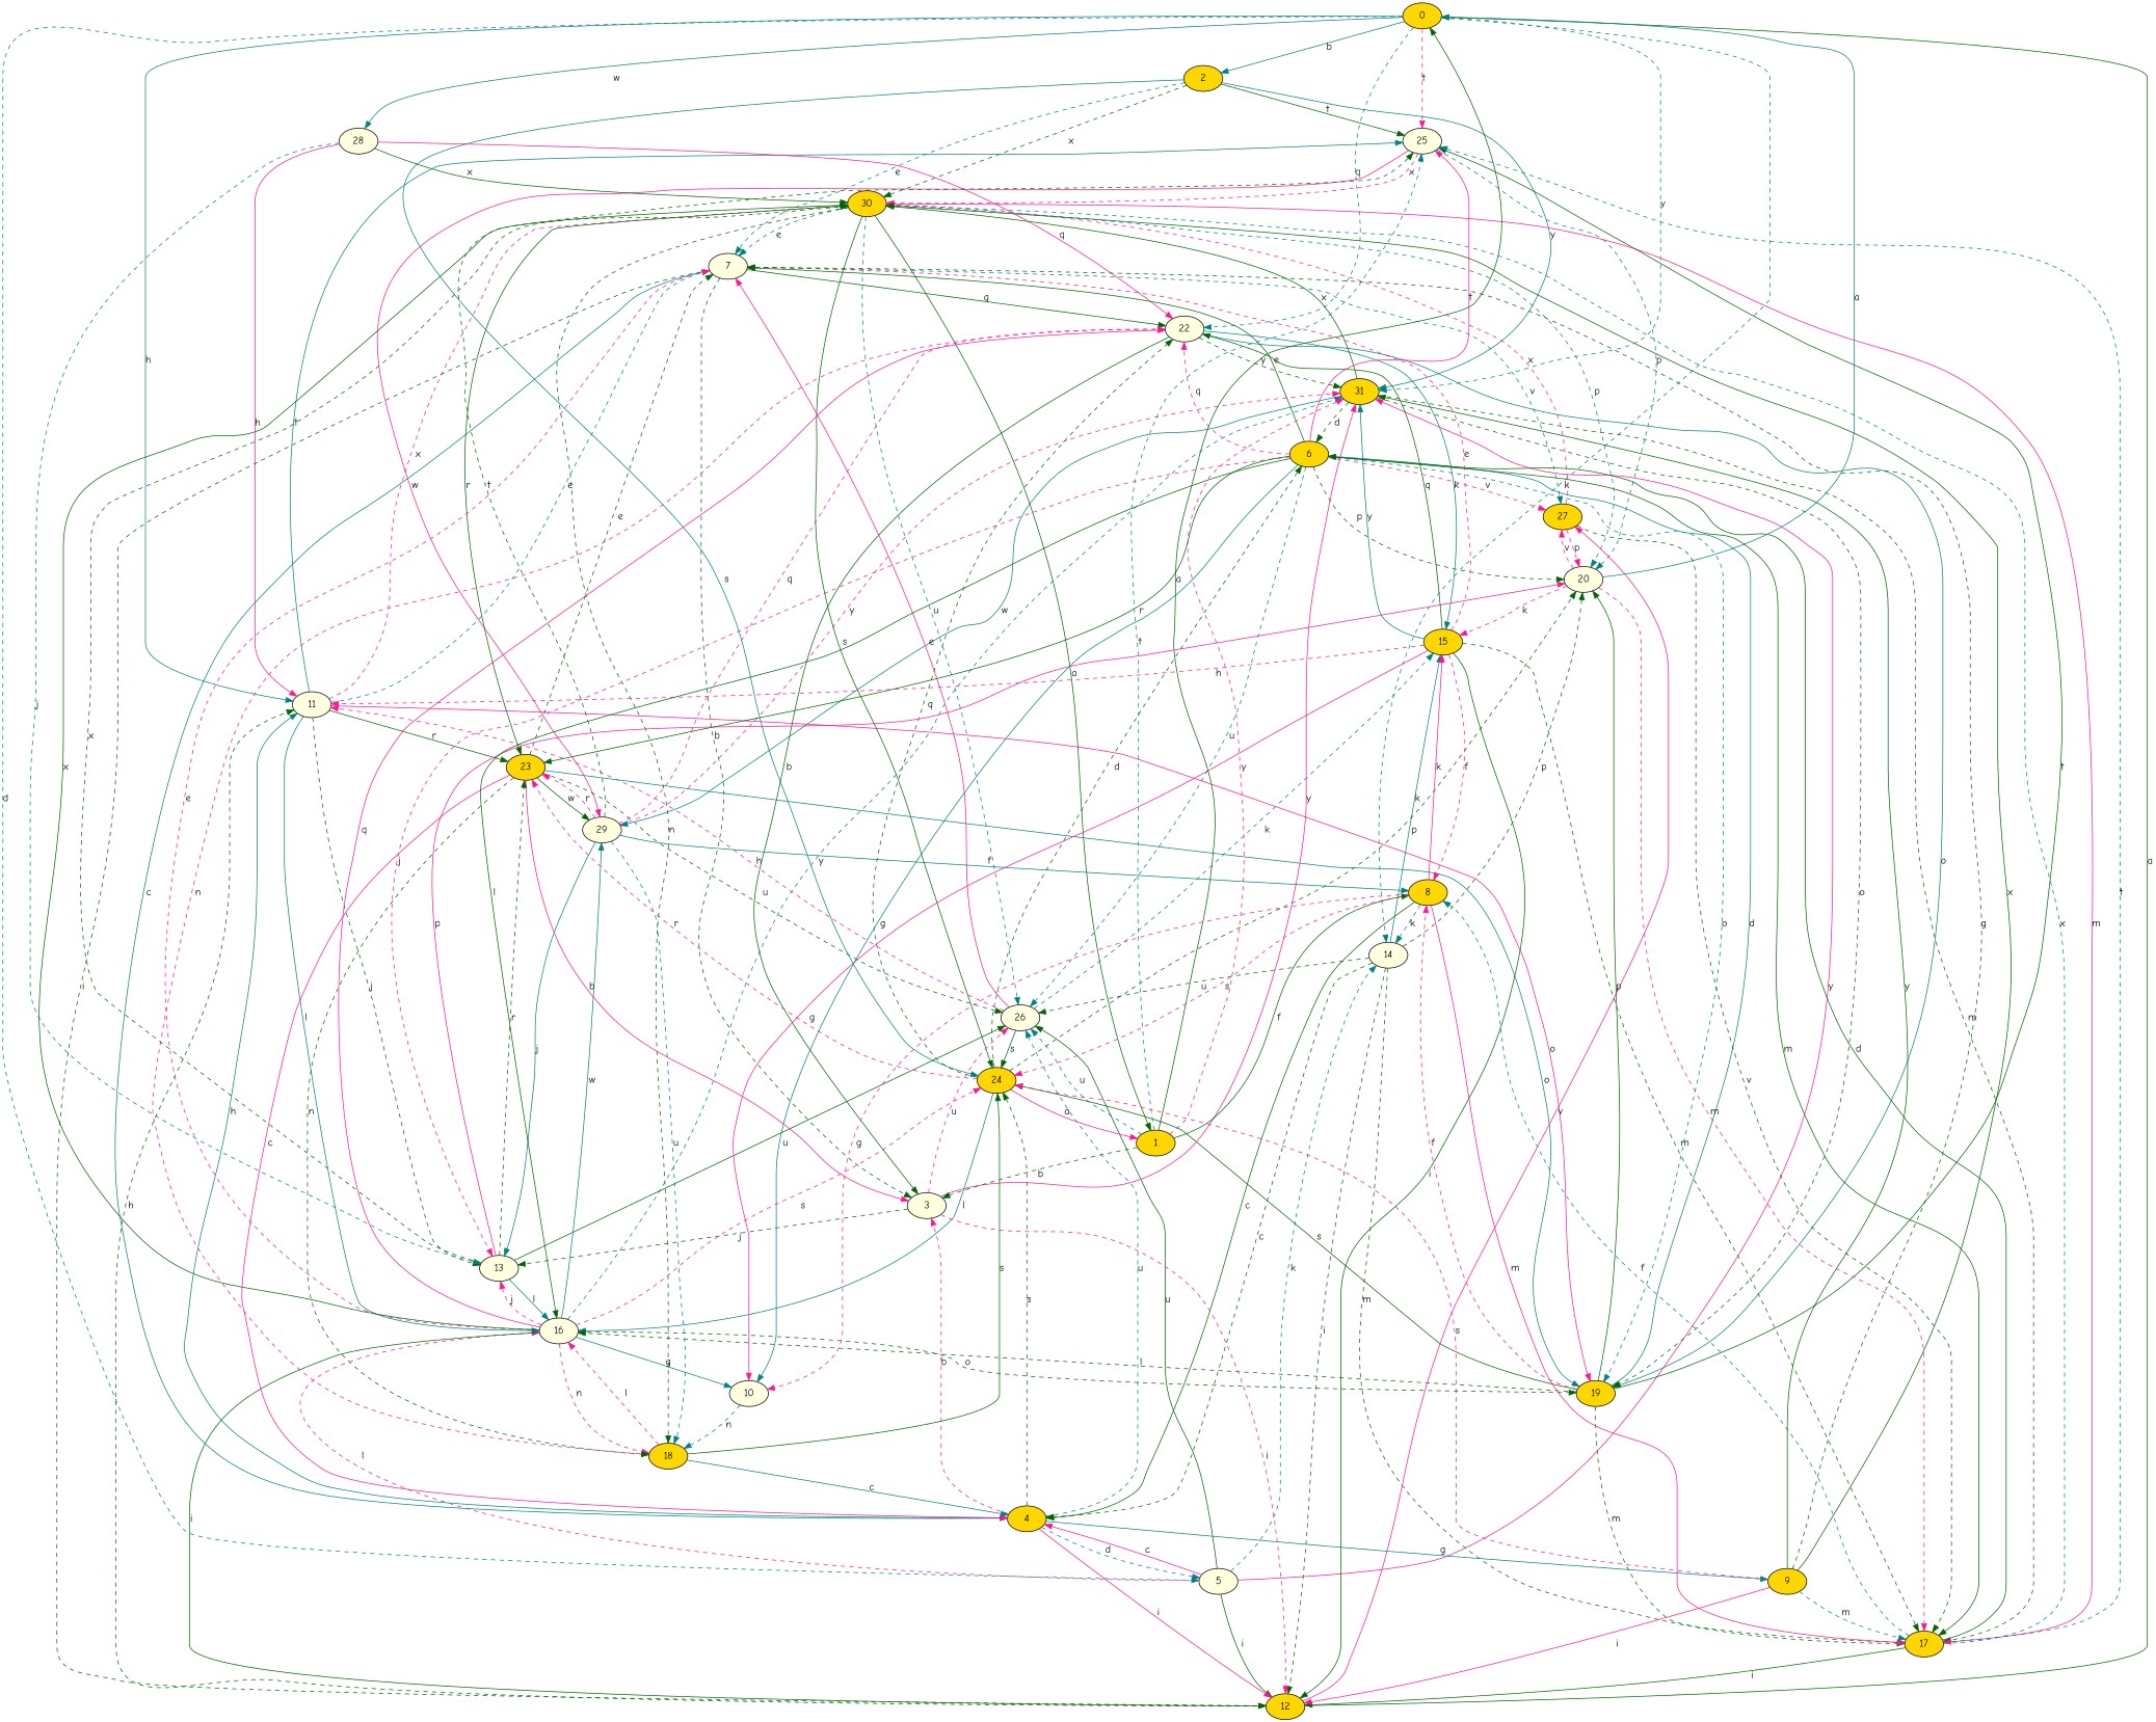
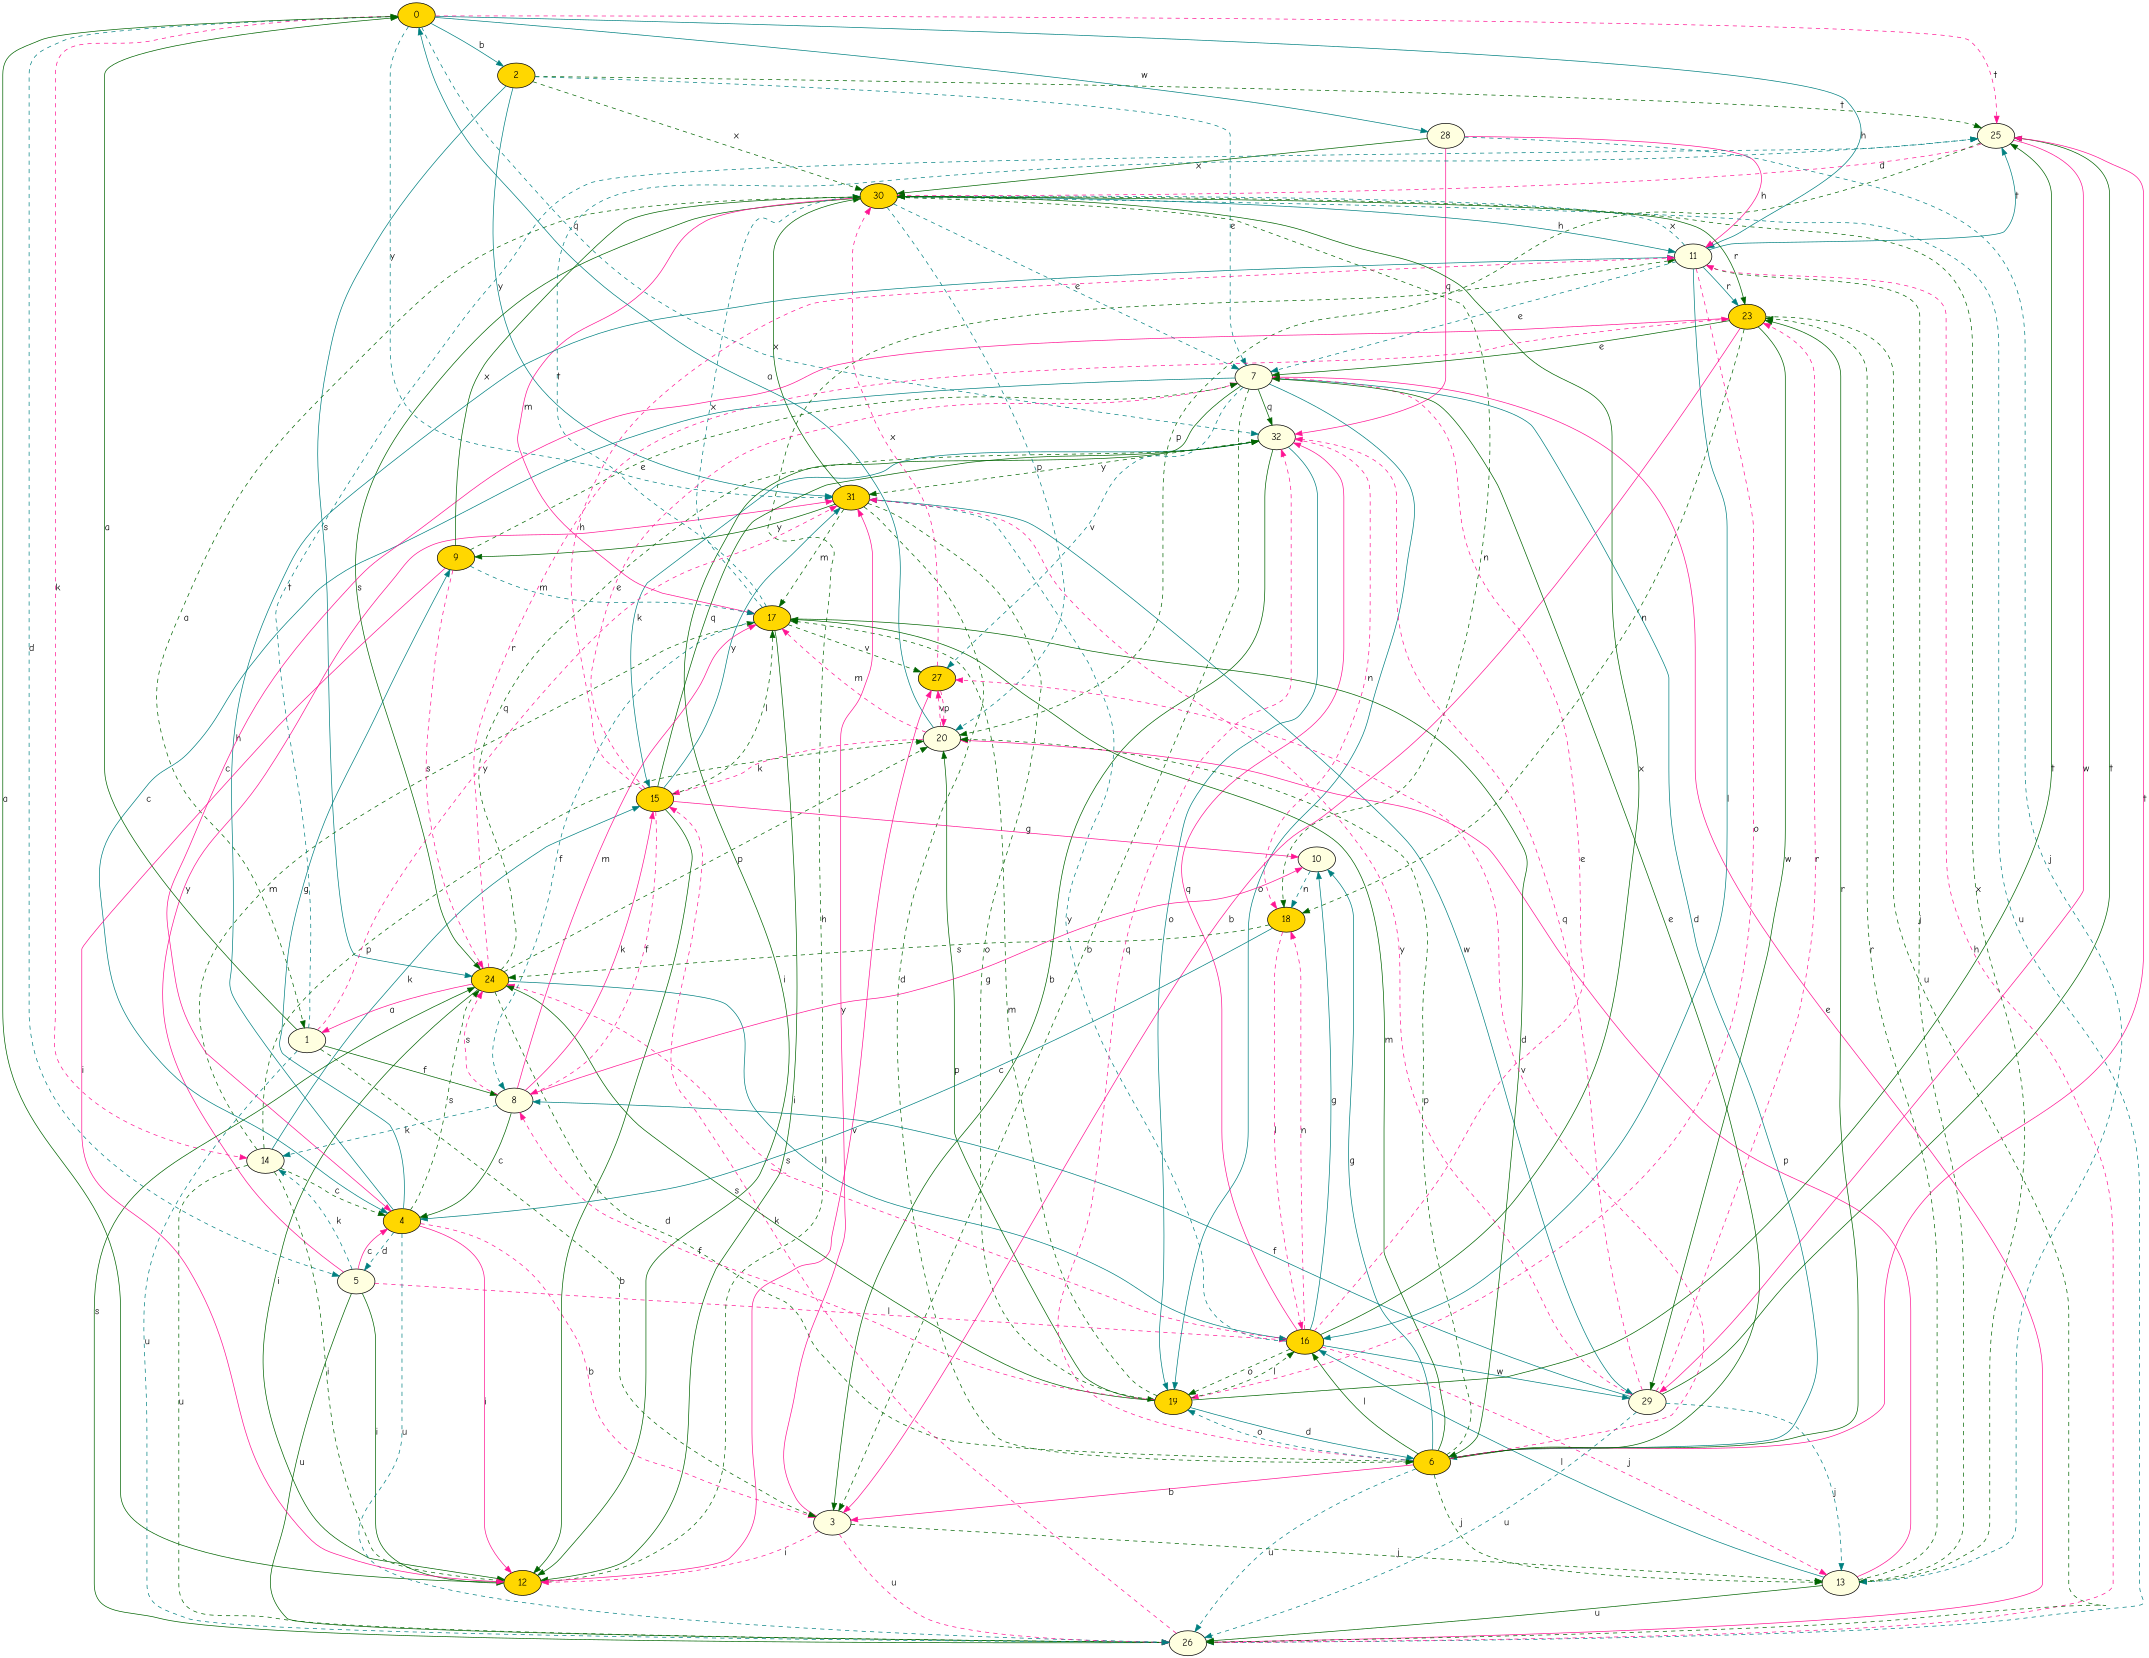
  strict digraph {
    fontname="Comic Neue"
    node [fillcolor=gold fontname="Comic Neue" style=filled]
    edge [color=darkgreen fontname="Comic Neue" style=dashed]
    0
    2
    5 [fillcolor=lightyellow]
    11 [fillcolor=lightyellow]
    14 [fillcolor=lightyellow]
-   22 [fillcolor=lightyellow]
+   22 [fillcolor=lightyellow label=32]
    25 [fillcolor=lightyellow]
    28 [fillcolor=lightyellow]
    31
    7 [fillcolor=lightyellow]
    24
    30
    26 [fillcolor=lightyellow]
    12
    4
-   16 [fillcolor=lightyellow]
+   16
    13 [fillcolor=lightyellow]
    19
    23
    17
    20 [fillcolor=lightyellow]
    15
    3 [fillcolor=lightyellow]
    18
    29 [fillcolor=lightyellow]
    6
-   1
-   8
+   1 [fillcolor=lightyellow]
+   8 [fillcolor=lightyellow]
    10 [fillcolor=lightyellow]
    27
    9
    0 -> 2 [color=teal label=b style=solid]
    0 -> 5 [color=teal label=d]
    0 -> 11 [color=teal label=h style=solid]
-   0 -> 14 [color=teal label=k]
+   0 -> 14 [color=deeppink label=k]
    0 -> 22 [color=teal label=q]
    0 -> 25 [color=deeppink label=t]
    0 -> 28 [color=teal label=w style=solid]
    0 -> 31 [color=teal label=y]
-   2 -> 25 [label=t style=solid]
+   2 -> 25 [label=t]
    2 -> 31 [color=teal label=y style=solid]
    2 -> 7 [color=teal label=e]
    2 -> 24 [color=teal label=s style=solid]
    2 -> 30 [label=x]
    5 -> 14 [color=teal label=k]
    5 -> 31 [color=deeppink label=y style=solid]
    5 -> 26 [label=u style=solid]
    5 -> 12 [label=i style=solid]
    5 -> 4 [color=deeppink label=c style=solid]
    5 -> 16 [color=deeppink label=l]
    11 -> 25 [color=teal label=t style=solid]
    11 -> 7 [color=teal label=e]
-   11 -> 30 [color=deeppink label=x]
+   11 -> 30 [color=teal label=x]
    11 -> 16 [color=teal label=l style=solid]
    11 -> 13 [label=j]
-   11 -> 19 [color=deeppink label=o style=solid]
-   11 -> 23 [label=r style=solid]
+   11 -> 19 [color=deeppink label=o]
+   11 -> 23 [color=teal label=r style=solid]
    14 -> 26 [label=u]
    14 -> 12 [label=i]
    14 -> 4 [label=c]
    14 -> 17 [label=m]
    14 -> 20 [label=p]
    14 -> 15 [color=teal label=k style=solid]
    22 -> 31 [label=y]
    22 -> 19 [color=teal label=o style=solid]
    22 -> 15 [color=teal label=k style=solid]
    22 -> 3 [label=b style=solid]
    22 -> 18 [color=deeppink label=n]
-   25 -> 30 [color=deeppink label=x]
-   25 -> 20 [color=teal label=p]
+   25 -> 30 [color=deeppink label=d]
+   25 -> 20 [label=p]
    25 -> 29 [color=deeppink label=w style=solid]
    28 -> 11 [color=deeppink label=h style=solid]
    28 -> 22 [color=deeppink label=q style=solid]
    28 -> 30 [label=x style=solid]
    28 -> 13 [color=teal label=j]
    31 -> 30 [label=x style=solid]
    31 -> 19 [label=o]
    31 -> 17 [label=m]
    31 -> 29 [color=teal label=w style=solid]
    31 -> 6 [label=d]
    7 -> 22 [label=q style=solid]
-   7 -> 12 [label=i]
+   7 -> 12 [label=i style=solid]
    7 -> 4 [color=teal label=c style=solid]
    7 -> 3 [label=b]
+   7 -> 6 [color=teal label=d style=solid]
    7 -> 27 [color=teal label=v]
    24 -> 22 [label=q]
    24 -> 16 [color=teal label=l style=solid]
    24 -> 23 [color=deeppink label=r]
    24 -> 20 [label=p]
    24 -> 6 [label=d]
    24 -> 1 [color=deeppink label=a style=solid]
+   30 -> 11 [color=teal label=h style=solid]
    30 -> 7 [color=teal label=e]
    30 -> 24 [label=s style=solid]
    30 -> 26 [color=teal label=u]
    30 -> 23 [label=r style=solid]
    30 -> 17 [color=deeppink label=m style=solid]
    30 -> 20 [color=teal label=p]
    30 -> 18 [label=n]
-   30 -> 1 [label=a style=solid]
+   30 -> 1 [label=a]
    26 -> 11 [color=deeppink label=h]
    26 -> 7 [color=deeppink label=e style=solid]
    26 -> 24 [label=s style=solid]
-   26 -> 15 [color=teal label=k]
+   26 -> 15 [color=deeppink label=k]
    12 -> 0 [label=a style=solid]
    12 -> 11 [label=h]
    12 -> 27 [color=deeppink label=v style=solid]
    4 -> 5 [color=teal label=d]
    4 -> 11 [color=teal label=h style=solid]
    4 -> 24 [label=s]
    4 -> 26 [color=teal label=u]
    4 -> 12 [color=deeppink label=i style=solid]
    4 -> 3 [color=deeppink label=b]
    4 -> 9 [color=teal label=g style=solid]
    16 -> 22 [color=deeppink label=q style=solid]
    16 -> 31 [color=teal label=y]
    16 -> 7 [color=deeppink label=e]
    16 -> 24 [color=deeppink label=s]
    16 -> 30 [label=x style=solid]
-   16 -> 12 [label=i style=solid]
+   24 -> 12 [label=i style=solid]
    16 -> 13 [color=deeppink label=j]
    16 -> 19 [label=o]
    16 -> 18 [color=deeppink label=n]
    16 -> 29 [color=teal label=w style=solid]
    16 -> 10 [color=teal label=g style=solid]
    13 -> 30 [label=x]
    13 -> 26 [label=u style=solid]
    13 -> 16 [color=teal label=l style=solid]
    13 -> 23 [label=r]
    13 -> 20 [color=deeppink label=p style=solid]
    19 -> 25 [label=t style=solid]
    19 -> 24 [label=s style=solid]
    19 -> 16 [label=l]
    19 -> 17 [label=m]
    19 -> 20 [label=p style=solid]
    19 -> 6 [color=teal label=d style=solid]
    19 -> 8 [color=deeppink label=f]
-   23 -> 7 [label=e]
+   23 -> 7 [label=e style=solid]
    23 -> 26 [label=u]
    23 -> 4 [color=deeppink label=c style=solid]
-   23 -> 19 [color=teal label=o style=solid]
+   7 -> 19 [color=teal label=o style=solid]
    23 -> 3 [color=deeppink label=b style=solid]
    23 -> 18 [label=n]
    23 -> 29 [label=w style=solid]
    17 -> 25 [color=teal label=t]
    17 -> 30 [color=teal label=x]
    17 -> 12 [label=i style=solid]
    17 -> 6 [label=d style=solid]
    17 -> 8 [color=teal label=f]
-   27 -> 17 [label=v]
+   17 -> 27 [label=v]
    20 -> 0 [color=teal label=a style=solid]
    20 -> 17 [color=deeppink label=m]
    20 -> 15 [color=deeppink label=k]
    20 -> 27 [color=deeppink label=v]
    15 -> 11 [color=deeppink label=h]
    15 -> 22 [label=q style=solid]
    15 -> 31 [color=teal label=y style=solid]
    15 -> 7 [color=deeppink label=e]
    15 -> 12 [label=i style=solid]
-   15 -> 17 [label=m]
+   15 -> 17 [label=l]
    15 -> 8 [color=deeppink label=f]
    15 -> 10 [color=deeppink label=g style=solid]
    3 -> 31 [color=deeppink label=y style=solid]
    3 -> 26 [color=deeppink label=u]
    3 -> 12 [color=deeppink label=i]
    3 -> 13 [label=j]
-   18 -> 24 [label=s style=solid]
+   18 -> 24 [label=s]
    18 -> 4 [color=teal label=c style=solid]
    18 -> 16 [color=deeppink label=l]
    29 -> 22 [color=deeppink label=q]
-   29 -> 25 [label=t]
+   29 -> 25 [label=t style=solid]
    29 -> 31 [color=deeppink label=y]
-   29 -> 18 [color=teal label=u]
-   29 -> 13 [color=teal label=j style=solid]
+   29 -> 26 [color=teal label=u]
+   29 -> 13 [color=teal label=j]
    29 -> 23 [color=deeppink label=r]
    29 -> 8 [color=teal label=f style=solid]
    6 -> 22 [color=deeppink label=q]
    6 -> 25 [color=deeppink label=t style=solid]
    6 -> 7 [label=e style=solid]
    6 -> 26 [color=teal label=u]
    6 -> 16 [label=l style=solid]
-   6 -> 13 [color=deeppink label=j]
+   6 -> 13 [label=j]
    6 -> 19 [color=teal label=o]
    6 -> 23 [label=r style=solid]
    6 -> 17 [label=m style=solid]
    6 -> 20 [label=p]
+   6 -> 3 [color=deeppink label=b style=solid]
    6 -> 10 [color=teal label=g style=solid]
    6 -> 27 [color=deeppink label=v]
    1 -> 0 [label=a style=solid]
    1 -> 25 [color=teal label=t]
    1 -> 31 [color=deeppink label=y]
    1 -> 26 [color=teal label=u]
    1 -> 3 [label=b]
    1 -> 8 [label=f style=solid]
    8 -> 14 [color=teal label=k]
    8 -> 24 [color=deeppink label=s]
    8 -> 4 [label=c style=solid]
    8 -> 17 [color=deeppink label=m style=solid]
    8 -> 15 [color=deeppink label=k style=solid]
-   8 -> 10 [color=deeppink label=g]
+   8 -> 10 [color=deeppink label=g style=solid]
    10 -> 18 [color=teal label=n]
    27 -> 30 [color=deeppink label=x]
    27 -> 20 [color=deeppink label=p]
-   9 -> 31 [label=y style=solid]
-   9 -> 7 [label=g]
+   31 -> 9 [label=y style=solid]
+   9 -> 7 [label=e]
    9 -> 24 [color=deeppink label=s]
    9 -> 30 [label=x style=solid]
    9 -> 12 [color=deeppink label=i style=solid]
    9 -> 17 [color=teal label=m]
  }
